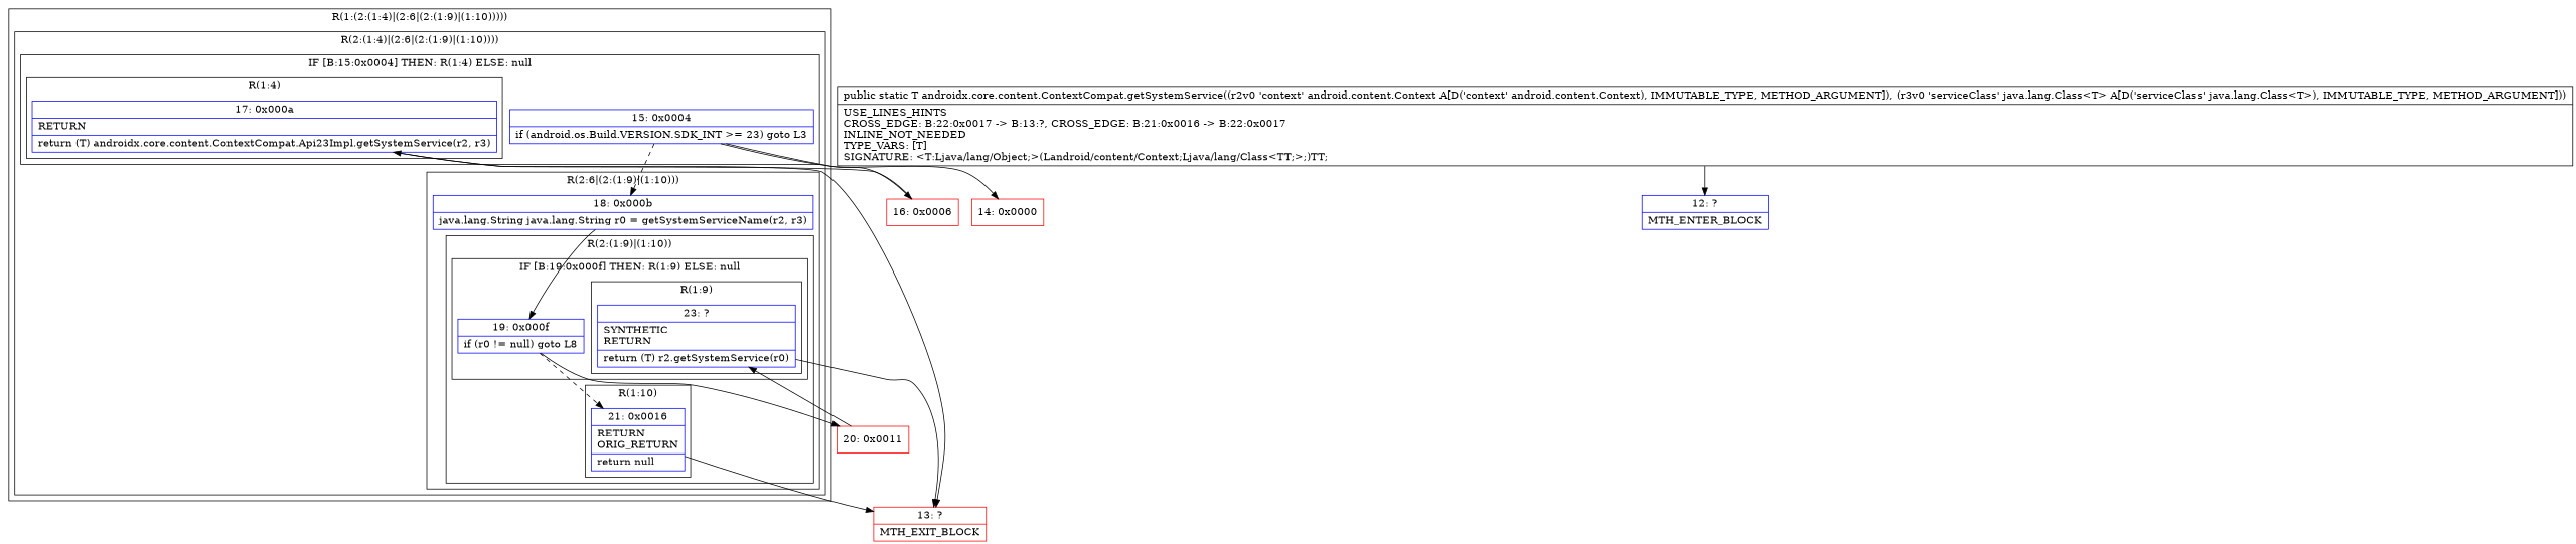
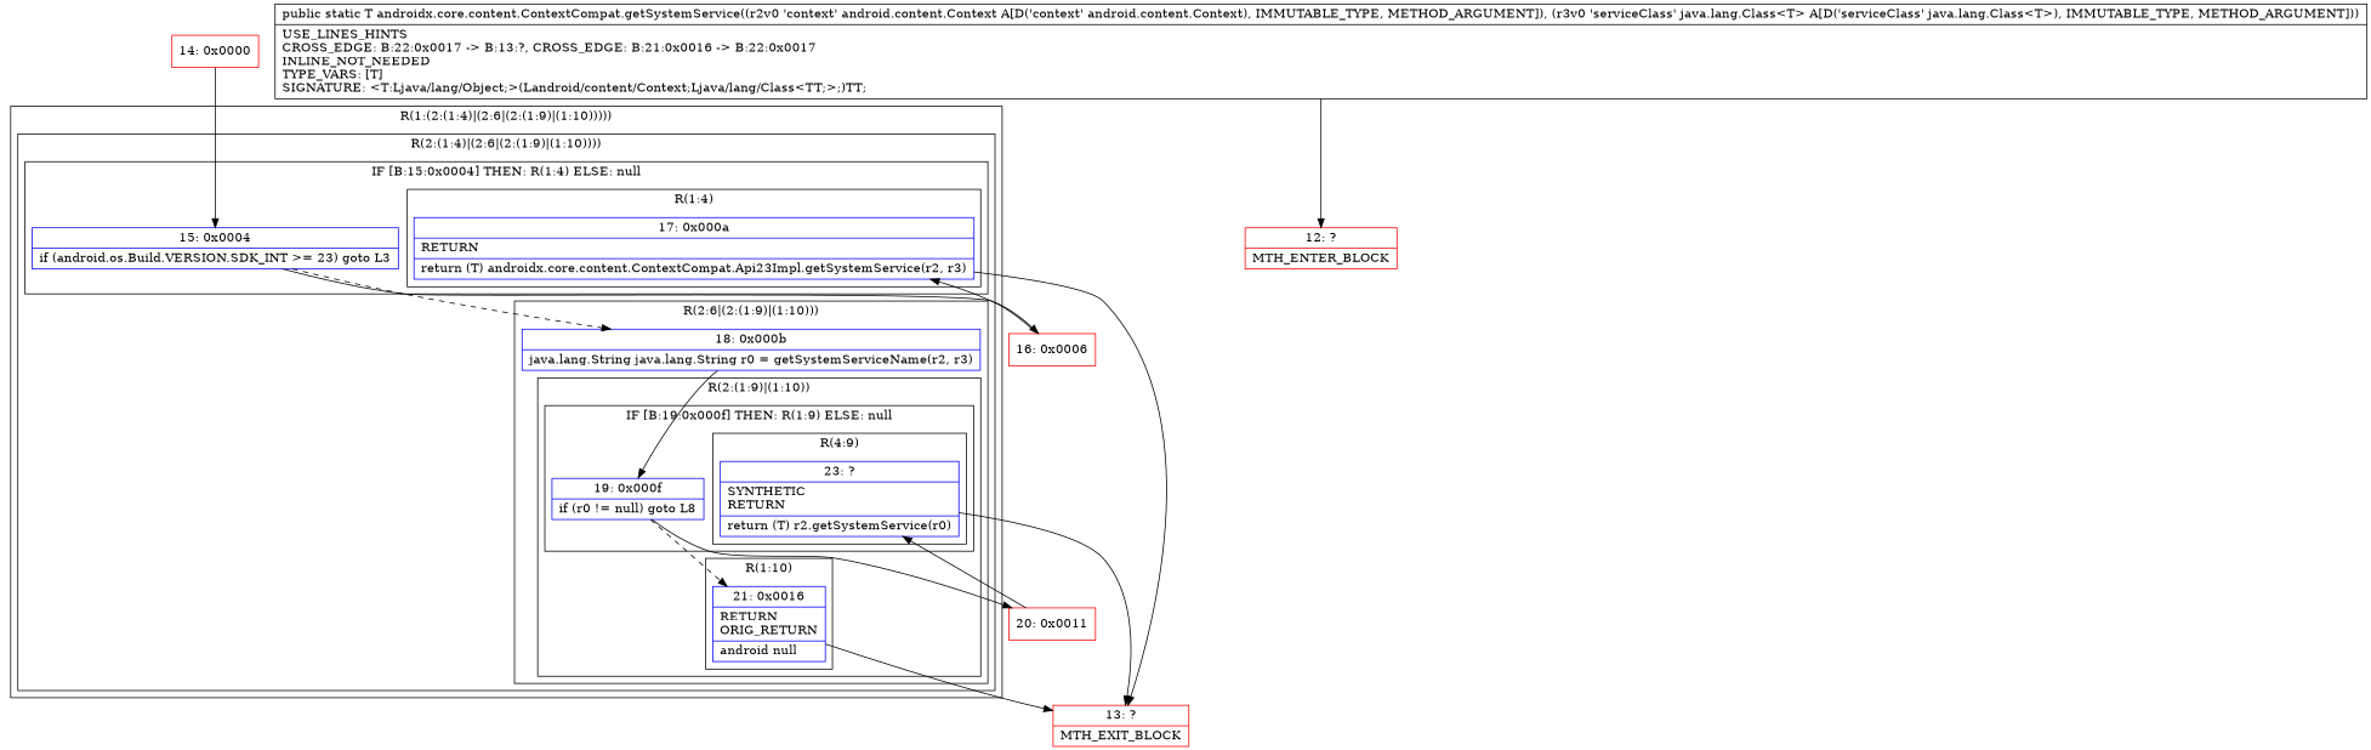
  digraph {
    node [color=blue shape=record]
    n1 [label="{17\:\ 0x000a|RETURN\l|return (T) androidx.core.content.ContextCompat.Api23Impl.getSystemService(r2, r3)\l}"]
    n2 [label="{15\:\ 0x0004|if (android.os.Build.VERSION.SDK_INT \>= 23) goto L3\l}"]
    n3 [label="{23\:\ ?|SYNTHETIC\lRETURN\l|return (T) r2.getSystemService(r0)\l}"]
    n4 [label="{19\:\ 0x000f|if (r0 != null) goto L8\l}"]
-   n5 [label="{21\:\ 0x0016|RETURN\lORIG_RETURN\l|return null\l}"]
+   n5 [label="{21\:\ 0x0016|RETURN\lORIG_RETURN\l|android null\l}"]
    n6 [label="{18\:\ 0x000b|java.lang.String java.lang.String r0 = getSystemServiceName(r2, r3)\l}"]
    n7 [color=red label="{13\:\ ?|MTH_EXIT_BLOCK\l}"]
    n8 [color=red label="{16\:\ 0x0006}"]
    n9 [color=red label="{20\:\ 0x0011}"]
-   n10 [label="{12\:\ ?|MTH_ENTER_BLOCK\l}"]
+   n10 [color=red label="{12\:\ ?|MTH_ENTER_BLOCK\l}"]
    n11 [color=red label="{14\:\ 0x0000}"]
    n12 [label="{public static T androidx.core.content.ContextCompat.getSystemService((r2v0 'context' android.content.Context A[D('context' android.content.Context), IMMUTABLE_TYPE, METHOD_ARGUMENT]), (r3v0 'serviceClass' java.lang.Class\<T\> A[D('serviceClass' java.lang.Class\<T\>), IMMUTABLE_TYPE, METHOD_ARGUMENT]))  | USE_LINES_HINTS\lCROSS_EDGE: B:22:0x0017 \-\> B:13:?, CROSS_EDGE: B:21:0x0016 \-\> B:22:0x0017\lINLINE_NOT_NEEDED\lTYPE_VARS: [T]\lSIGNATURE: \<T:Ljava\/lang\/Object;\>(Landroid\/content\/Context;Ljava\/lang\/Class\<TT;\>;)TT;\l}" color=""]
    subgraph cluster_1 {
      label="R(1:(2:(1:4)|(2:6|(2:(1:9)|(1:10)))))"
      subgraph cluster_2 {
        label="R(2:(1:4)|(2:6|(2:(1:9)|(1:10))))"
        subgraph cluster_3 {
          label="IF [B:15:0x0004] THEN: R(1:4) ELSE: null"
          n2
          subgraph cluster_4 {
            label="R(1:4)"
            n1
          }
        }
        subgraph cluster_5 {
          label="R(2:6|(2:(1:9)|(1:10)))"
          n6
          subgraph cluster_6 {
            label="R(2:(1:9)|(1:10))"
            subgraph cluster_7 {
              label="IF [B:19:0x000f] THEN: R(1:9) ELSE: null"
              n4
              subgraph cluster_8 {
-               label="R(1:9)"
+               label="R(4:9)"
                n3
              }
            }
            subgraph cluster_9 {
              label="R(1:10)"
              n5
            }
          }
        }
      }
    }
    n1 -> n7
    n2 -> n6 [style=dashed]
    n2 -> n8
    n3 -> n7
    n4 -> n5 [style=dashed]
    n4 -> n9
    n5 -> n7
    n6 -> n4
    n8 -> n1
    n9 -> n3
-   n2 -> n11
+   n11 -> n2
    n12 -> n10
  }
